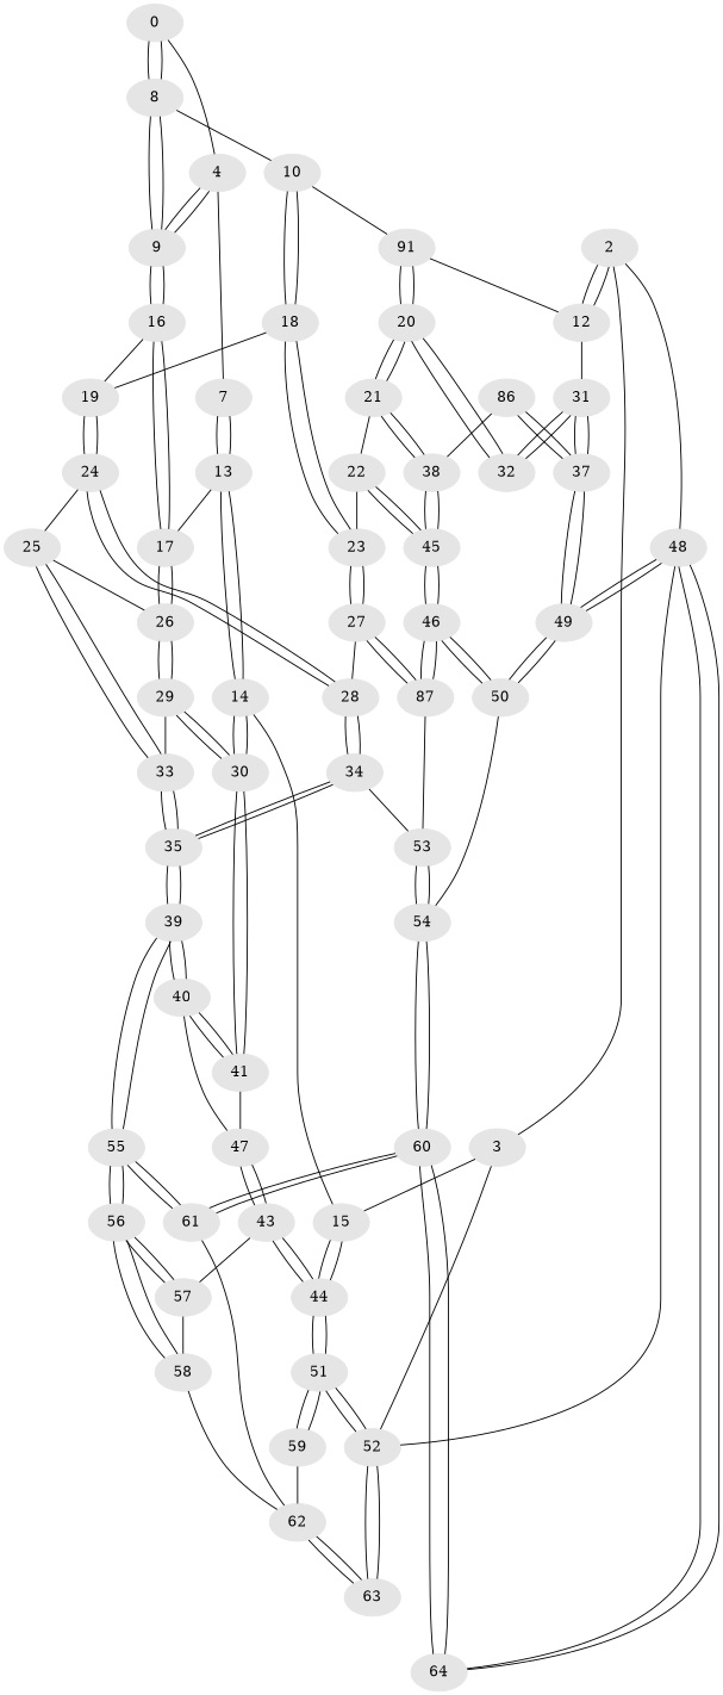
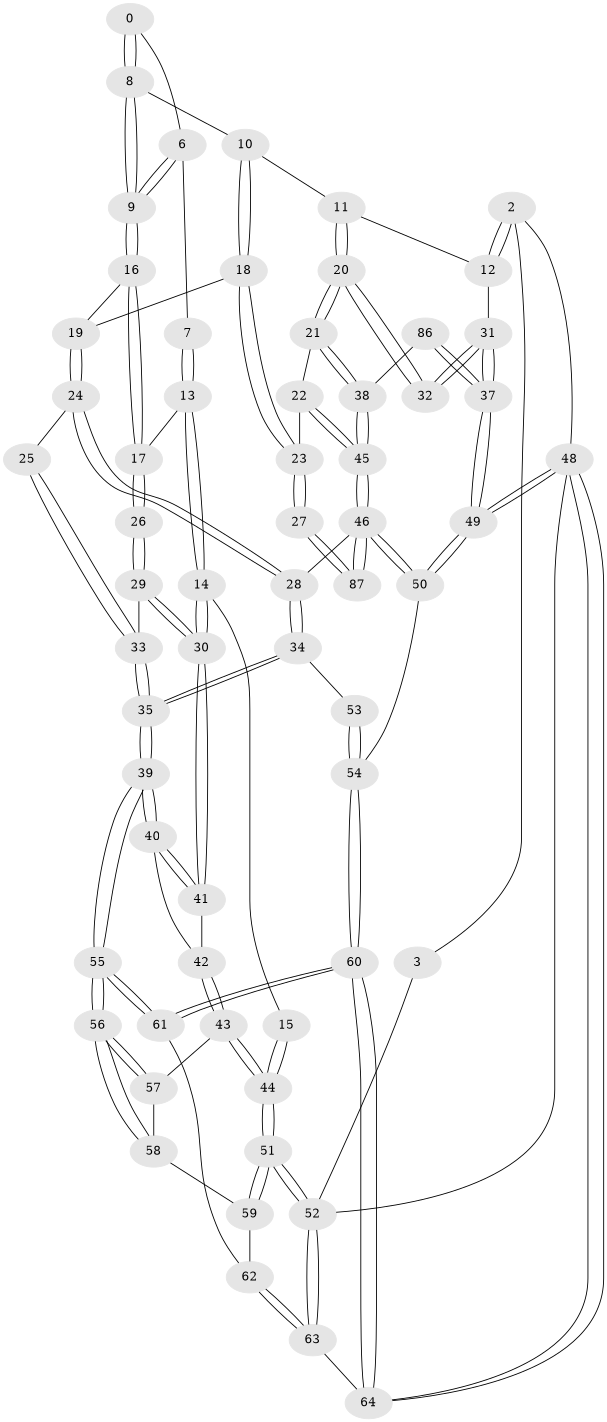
  graph {
    node [color=gray90 style=filled]
    2
    3
    12
    48
    n5 [label=0]
-   6 [label=4]
+   6
    8
    15
    52
    31
    49
    64
    44
    63
    7
    13
    9
    10
    16
    14
    17
-   11 [label=91]
+   11
    18
    19
    20
    23
    21
    32
    37
    30
    26
    41
    51
    24
    29
    27
    25
    28
    22
    38
    45
    46
    n43 [label=87]
    33
    34
    35
    53
-   42 [label=47]
+   42
    39
    54
    40
    55
    n53 [label=86]
    50
    56
    61
    43
    57
    58
    59
    60
    62
    2 -- 3
    2 -- 12
    2 -- 12
    2 -- 48
-   3 -- 15
    3 -- 52
    12 -- 31
    48 -- 52
    48 -- 49
    48 -- 49
    48 -- 64
    48 -- 64
    n5 -- 6
    n5 -- 8
    n5 -- 8
    6 -- 7
    6 -- 9
    6 -- 9
    8 -- 9
    8 -- 9
    8 -- 10
    15 -- 44
    15 -- 44
    52 -- 63
    52 -- 63
    31 -- 32
    31 -- 32
    31 -- 37
    31 -- 37
    49 -- 50
    49 -- 50
    44 -- 51
    44 -- 51
+   63 -- 64
    7 -- 13
    7 -- 13
    13 -- 14
    13 -- 14
    13 -- 17
    9 -- 16
    9 -- 16
    10 -- 11
    10 -- 18
    10 -- 18
    16 -- 17
    16 -- 17
    16 -- 19
    14 -- 15
    14 -- 30
    14 -- 30
    17 -- 26
    17 -- 26
    11 -- 12
    11 -- 20
    11 -- 20
    18 -- 19
    18 -- 23
    18 -- 23
    19 -- 24
    19 -- 24
    20 -- 21
    20 -- 21
    20 -- 32
    20 -- 32
    23 -- 27
    23 -- 27
    21 -- 22
    21 -- 38
    21 -- 38
    37 -- 49
    37 -- 49
    30 -- 41
    30 -- 41
    26 -- 29
    26 -- 29
    41 -- 42
    51 -- 52
    51 -- 52
    51 -- 59
    51 -- 59
    24 -- 25
    24 -- 28
    24 -- 28
    29 -- 30
    29 -- 30
    29 -- 33
-   27 -- 28
+   46 -- 28
    27 -- n43
    27 -- n43
-   25 -- 26
    25 -- 33
    25 -- 33
    28 -- 34
    28 -- 34
    22 -- 23
    22 -- 45
    22 -- 45
    38 -- 45
    38 -- 45
    45 -- 46
    45 -- 46
    46 -- n43
    46 -- n43
    46 -- 50
    46 -- 50
-   n43 -- 53
    33 -- 35
    33 -- 35
    34 -- 35
    34 -- 35
    34 -- 53
    35 -- 39
    35 -- 39
    53 -- 54
    53 -- 54
    42 -- 43
    42 -- 43
    39 -- 40
    39 -- 40
    39 -- 55
    39 -- 55
    54 -- 60
    54 -- 60
    40 -- 41
    40 -- 41
    40 -- 42
    55 -- 56
    55 -- 56
    55 -- 61
    55 -- 61
    n53 -- 37
    n53 -- 37
    n53 -- 38
    50 -- 54
    56 -- 57
    56 -- 57
    56 -- 58
    56 -- 58
    61 -- 62
    43 -- 44
    43 -- 44
    43 -- 57
    57 -- 58
-   58 -- 62
+   58 -- 59
    59 -- 62
    60 -- 64
    60 -- 64
    60 -- 61
    60 -- 61
    62 -- 63
    62 -- 63
  }
